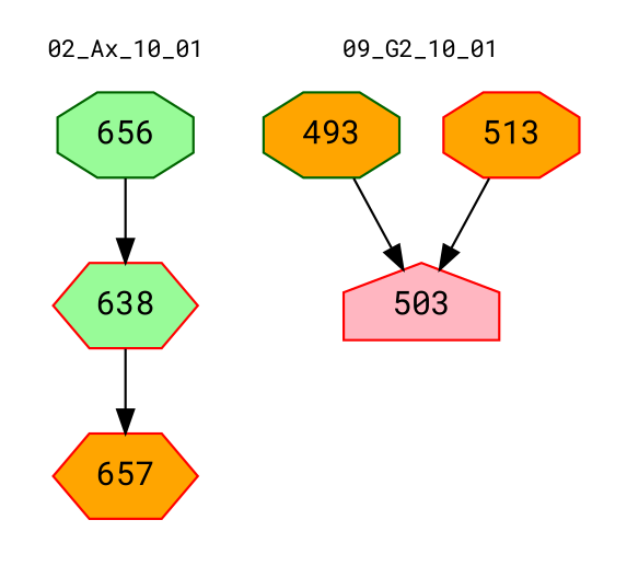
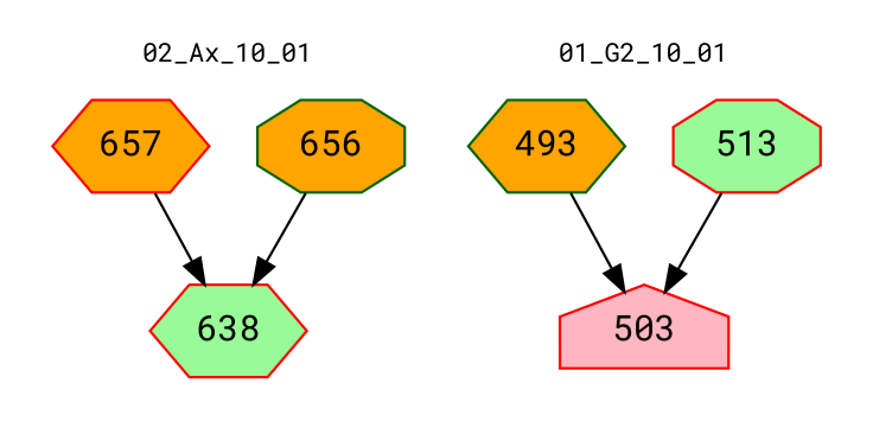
  digraph {
    fontname="Roboto Mono"
    node [color=red fillcolor=orange fontname="Roboto Mono" shape=octagon style=filled]
    edge [color=black fontname="Roboto Mono" style=solid]
-   n1 [color=darkgreen fillcolor=palegreen label=656]
+   n1 [color=darkgreen label=656]
    n2 [fillcolor=palegreen label=638 shape=hexagon]
    n3 [label=657 shape=hexagon]
-   n4 [label=513]
+   n4 [fillcolor=palegreen label=513]
    n5 [fillcolor=lightpink label=503 shape=house]
-   n6 [color=darkgreen label=493]
+   n6 [color=darkgreen label=493 shape=hexagon]
    subgraph cluster_1 {
      color=white
      fontsize=10
      label="02_Ax_10_01"
      n1
      n2
      n3
    }
    subgraph cluster_2 {
      color=white
      fontsize=10
-     label="09_G2_10_01"
+     label="01_G2_10_01"
      n4
      n5
      n6
    }
    n1 -> n2
-   n2 -> n3
+   n3 -> n2
    n4 -> n5
    n6 -> n5
  }
